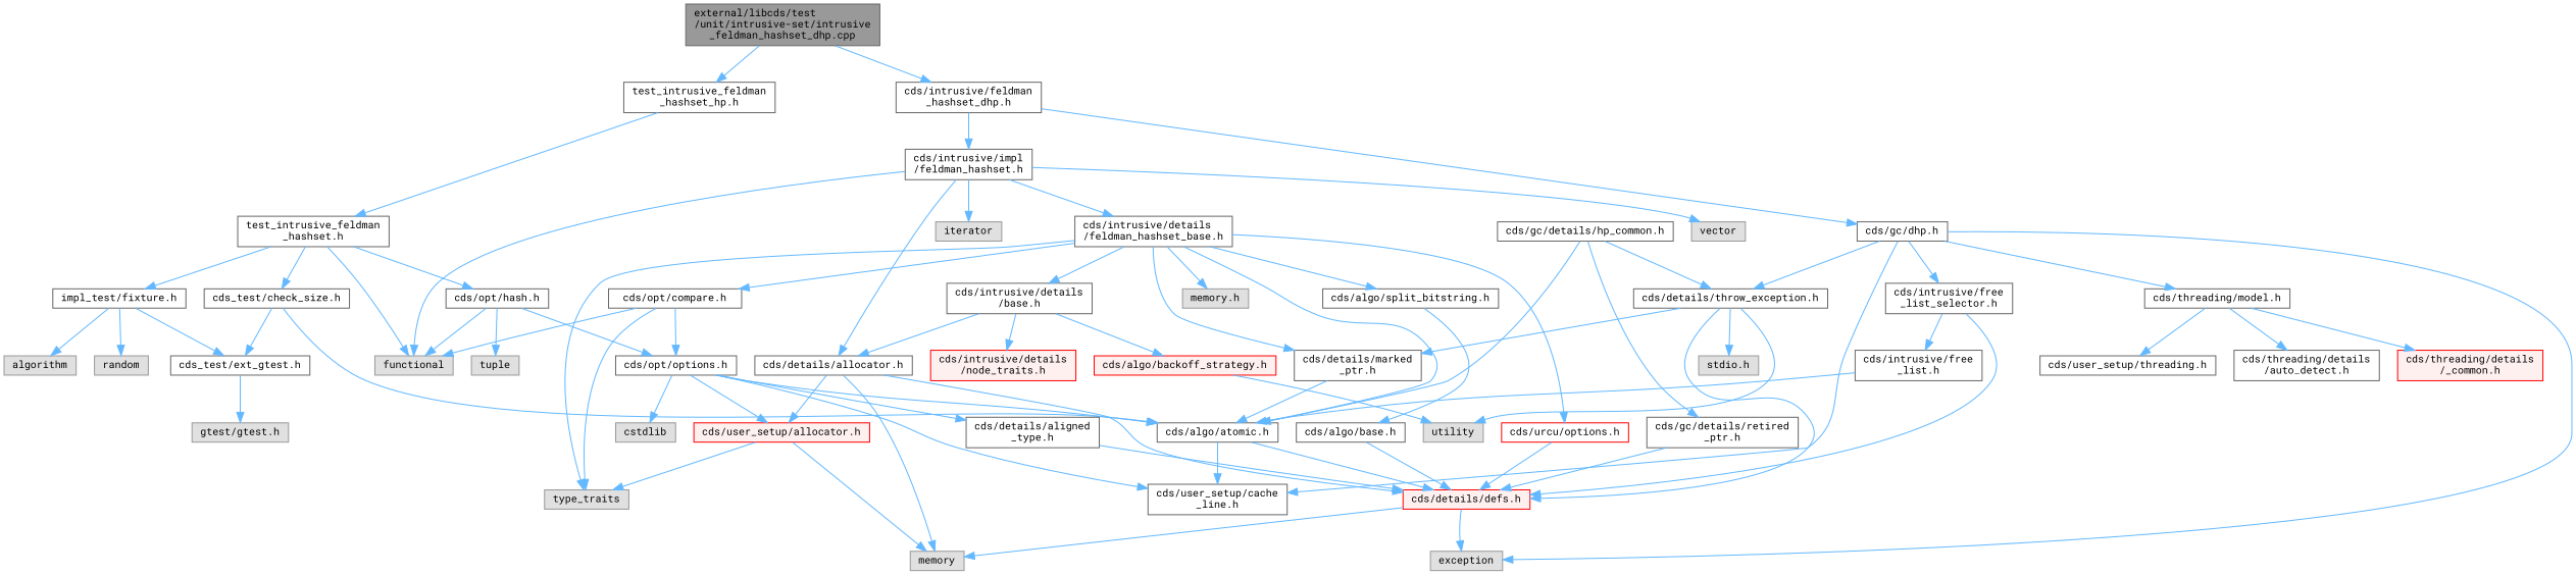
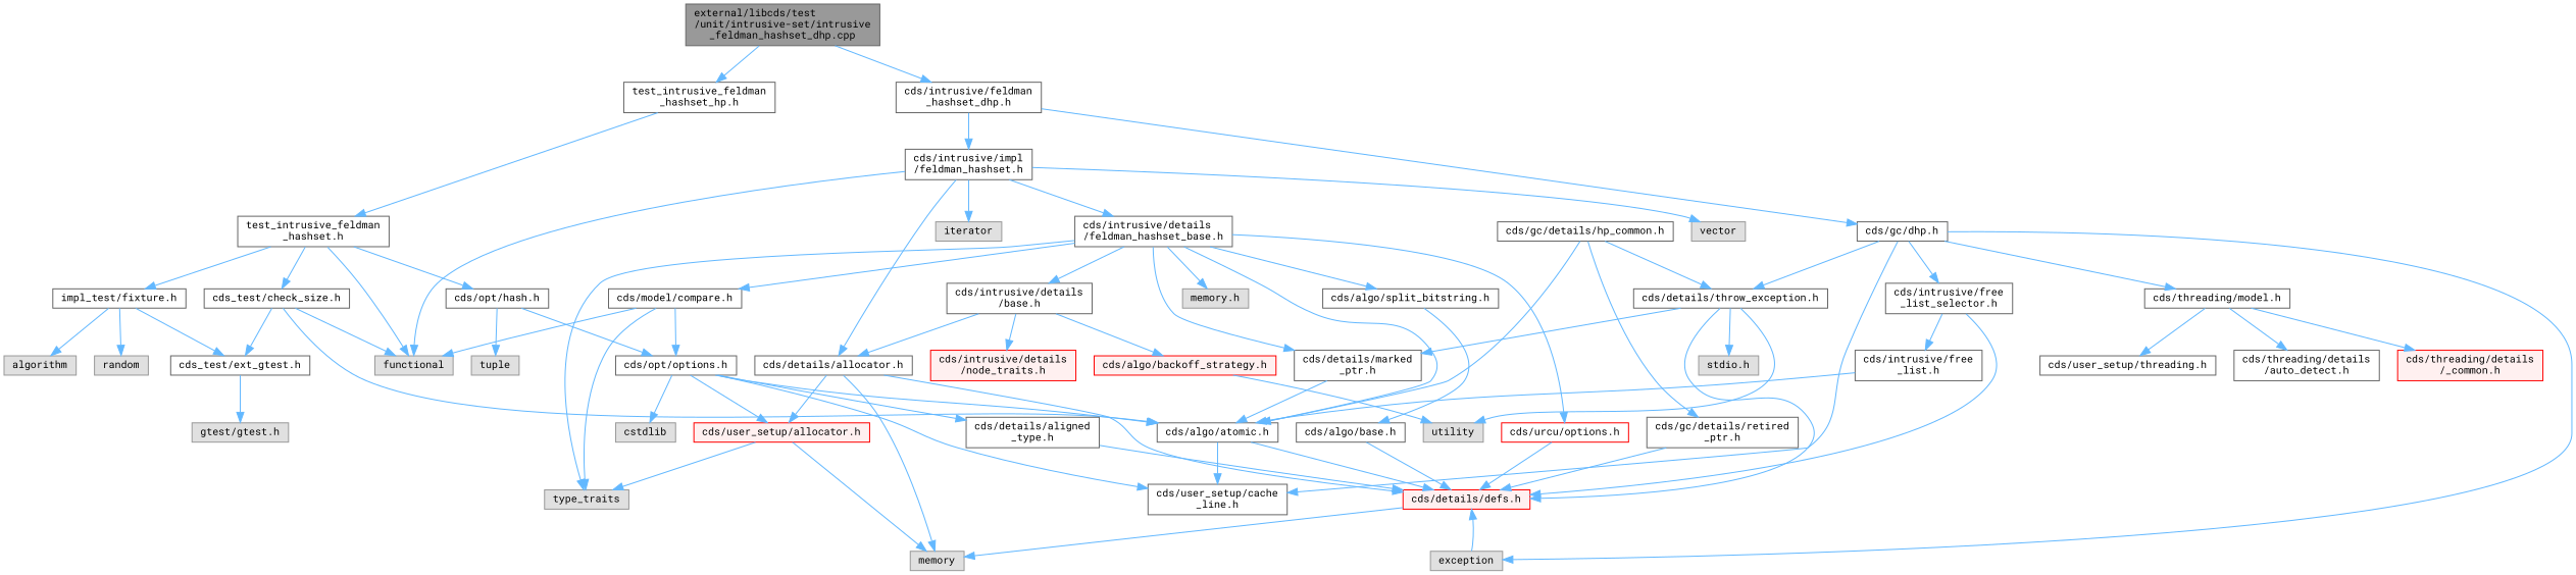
  digraph {
    fontname="Roboto Mono"
    node [color=grey40 fillcolor=white fontname="Roboto Mono" fontsize=10 shape=box style=filled]
    edge [color=steelblue1 fontname="Roboto Mono" fontsize=10 labelfontname=Helvetica labelfontsize=10 style=solid]
    n1 [color=gray40 fillcolor=grey60 fontcolor=black height=0.2 label="external/libcds/test\l/unit/intrusive-set/intrusive\l_feldman_hashset_dhp.cpp" width=0.4]
    n2 [height=0.2 label="test_intrusive_feldman\l_hashset_hp.h" width=0.4]
    n3 [height=0.2 label="cds/intrusive/feldman\l_hashset_dhp.h" width=0.4]
    n4 [height=0.2 label="test_intrusive_feldman\l_hashset.h" width=0.4]
    n5 [height=0.2 label="cds/intrusive/impl\l/feldman_hashset.h" width=0.4]
    n6 [height=0.2 label="cds/gc/dhp.h" width=0.4]
    n7 [height=0.2 label="cds_test/check_size.h" width=0.4]
    n8 [height=0.2 label="impl_test/fixture.h" width=0.4]
    n9 [height=0.2 label="cds/opt/hash.h" width=0.4]
    n10 [color=grey60 fillcolor="#E0E0E0" height=0.2 label=functional width=0.4]
    n11 [height=0.2 label="cds_test/ext_gtest.h" width=0.4]
    n12 [height=0.2 label="cds/algo/atomic.h" width=0.4]
    n13 [color=grey60 fillcolor="#E0E0E0" height=0.2 label=algorithm width=0.4]
    n14 [color=grey60 fillcolor="#E0E0E0" height=0.2 label=random width=0.4]
    n15 [color=grey60 fillcolor="#E0E0E0" height=0.2 label=tuple width=0.4]
    n16 [height=0.2 label="cds/opt/options.h" width=0.4]
    n17 [color=grey60 fillcolor="#E0E0E0" height=0.2 label="gtest/gtest.h" width=0.4]
    n18 [color=red fillcolor="#FFF0F0" height=0.2 label="cds/details/defs.h" width=0.4]
    n19 [height=0.2 label="cds/user_setup/cache\l_line.h" width=0.4]
    n20 [color=grey60 fillcolor="#E0E0E0" height=0.2 label=exception width=0.4]
    n21 [color=grey60 fillcolor="#E0E0E0" height=0.2 label=memory width=0.4]
    n22 [color=grey60 fillcolor="#E0E0E0" height=0.2 label=cstdlib width=0.4]
    n23 [height=0.2 label="cds/details/aligned\l_type.h" width=0.4]
    n24 [color=red fillcolor="#FFF0F0" height=0.2 label="cds/user_setup/allocator.h" width=0.4]
    n25 [color=grey60 fillcolor="#E0E0E0" height=0.2 label=type_traits width=0.4]
    n26 [color=grey60 fillcolor="#E0E0E0" height=0.2 label=iterator width=0.4]
    n27 [color=grey60 fillcolor="#E0E0E0" height=0.2 label=vector width=0.4]
    n28 [height=0.2 label="cds/intrusive/details\l/feldman_hashset_base.h" width=0.4]
    n29 [height=0.2 label="cds/details/allocator.h" width=0.4]
    n30 [height=0.2 label="cds/details/throw_exception.h" width=0.4]
    n31 [height=0.2 label="cds/threading/model.h" width=0.4]
    n32 [height=0.2 label="cds/intrusive/free\l_list_selector.h" width=0.4]
    n33 [color=grey60 fillcolor="#E0E0E0" height=0.2 label="memory.h" width=0.4]
    n34 [height=0.2 label="cds/intrusive/details\l/base.h" width=0.4]
-   n35 [height=0.2 label="cds/opt/compare.h" width=0.4]
+   n35 [height=0.2 label="cds/model/compare.h" width=0.4]
    n36 [height=0.2 label="cds/algo/split_bitstring.h" width=0.4]
    n37 [height=0.2 label="cds/details/marked\l_ptr.h" width=0.4]
    n38 [color=red height=0.2 label="cds/urcu/options.h" width=0.4]
    n39 [color=red fillcolor="#FFF0F0" height=0.2 label="cds/intrusive/details\l/node_traits.h" width=0.4]
    n40 [color=red fillcolor="#FFF0F0" height=0.2 label="cds/algo/backoff_strategy.h" width=0.4]
    n41 [height=0.2 label="cds/algo/base.h" width=0.4]
    n42 [color=grey60 fillcolor="#E0E0E0" height=0.2 label=utility width=0.4]
    n43 [height=0.2 label="cds/gc/details/hp_common.h" width=0.4]
    n44 [height=0.2 label="cds/gc/details/retired\l_ptr.h" width=0.4]
    n45 [color=grey60 fillcolor="#E0E0E0" height=0.2 label="stdio.h" width=0.4]
    n46 [color=red fillcolor="#FFF0F0" height=0.2 label="cds/threading/details\l/_common.h" width=0.4]
    n47 [height=0.2 label="cds/user_setup/threading.h" width=0.4]
    n48 [height=0.2 label="cds/threading/details\l/auto_detect.h" width=0.4]
    n49 [height=0.2 label="cds/intrusive/free\l_list.h" width=0.4]
    n1 -> n2
    n1 -> n3
    n2 -> n4
    n3 -> n5
    n3 -> n6
    n4 -> n7
    n4 -> n8
    n4 -> n9
    n4 -> n10
    n5 -> n10
    n5 -> n26
    n5 -> n27
    n5 -> n28
    n5 -> n29
    n6 -> n19
    n6 -> n20
    n6 -> n30
    n6 -> n31
    n6 -> n32
    n7 -> n11
    n7 -> n12
    n8 -> n11
    n8 -> n13
    n8 -> n14
-   n9 -> n10
+   n7 -> n10
    n9 -> n15
    n9 -> n16
    n11 -> n17
    n12 -> n18
    n12 -> n19
    n16 -> n12
    n16 -> n19
    n16 -> n22
    n16 -> n23
    n16 -> n24
-   n18 -> n20
+   n20 -> n18
    n18 -> n21
    n23 -> n18
    n24 -> n21
    n24 -> n25
    n28 -> n12
    n28 -> n25
    n28 -> n33
    n28 -> n34
    n28 -> n35
    n28 -> n36
    n28 -> n37
    n28 -> n38
    n29 -> n18
    n29 -> n21
    n29 -> n24
    n30 -> n18
    n30 -> n37
    n30 -> n42
    n30 -> n45
    n31 -> n46
    n31 -> n47
    n31 -> n48
    n32 -> n18
    n32 -> n49
    n34 -> n29
    n34 -> n39
    n34 -> n40
    n35 -> n10
    n35 -> n16
    n35 -> n25
    n36 -> n41
    n37 -> n12
    n38 -> n18
    n40 -> n42
    n41 -> n18
    n43 -> n12
    n43 -> n30
    n43 -> n44
    n44 -> n18
    n49 -> n12
  }
